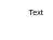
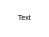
  <mxCell id="0" />
  <mxCell id="1" parent="0" />
- <mxCell id="2" value="Text" style="text;html=1;align=center;verticalAlign=middle;resizable=0;points=[];;autosize=1;" vertex="1" parent="1"><mxGeometry x="35" y="10" width="40" height="20" as="geometry" /></mxCell>
+ <mxCell id="2" value="Text" style="text;html=1;align=center;verticalAlign=middle;resizable=0;points=[];;autosize=1;" vertex="1" parent="1"><mxGeometry x="20" y="20" width="40" height="20" as="geometry" /></mxCell>
